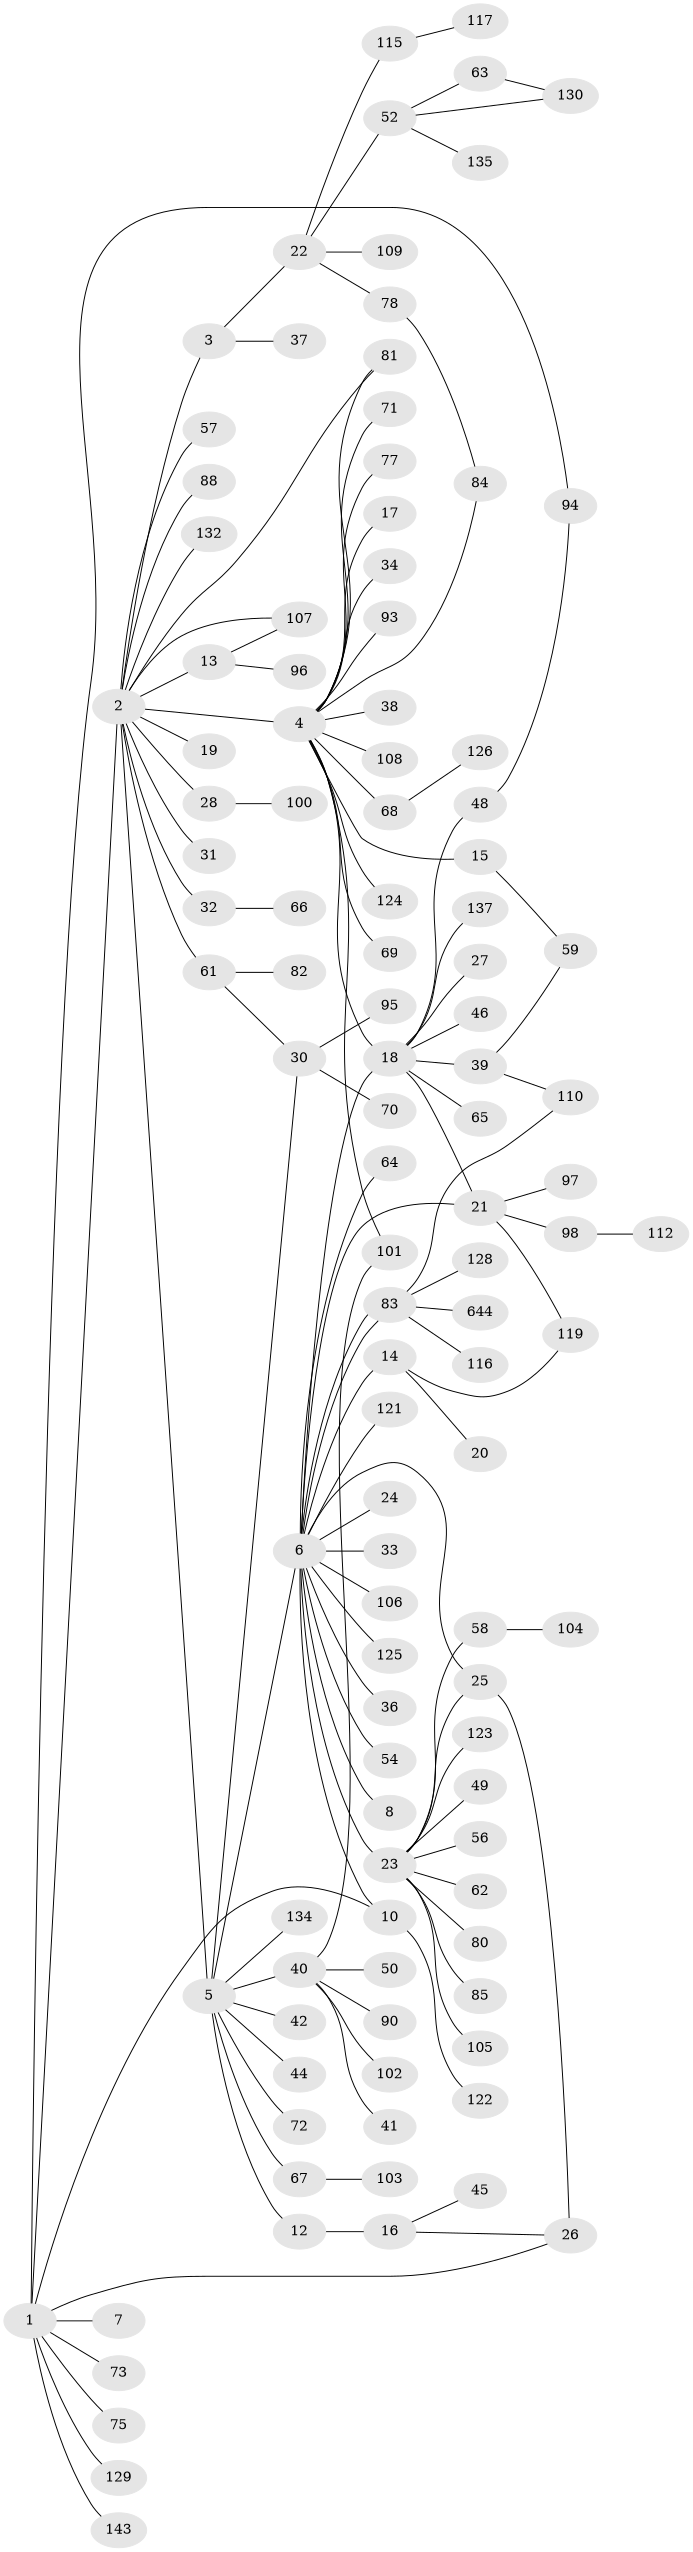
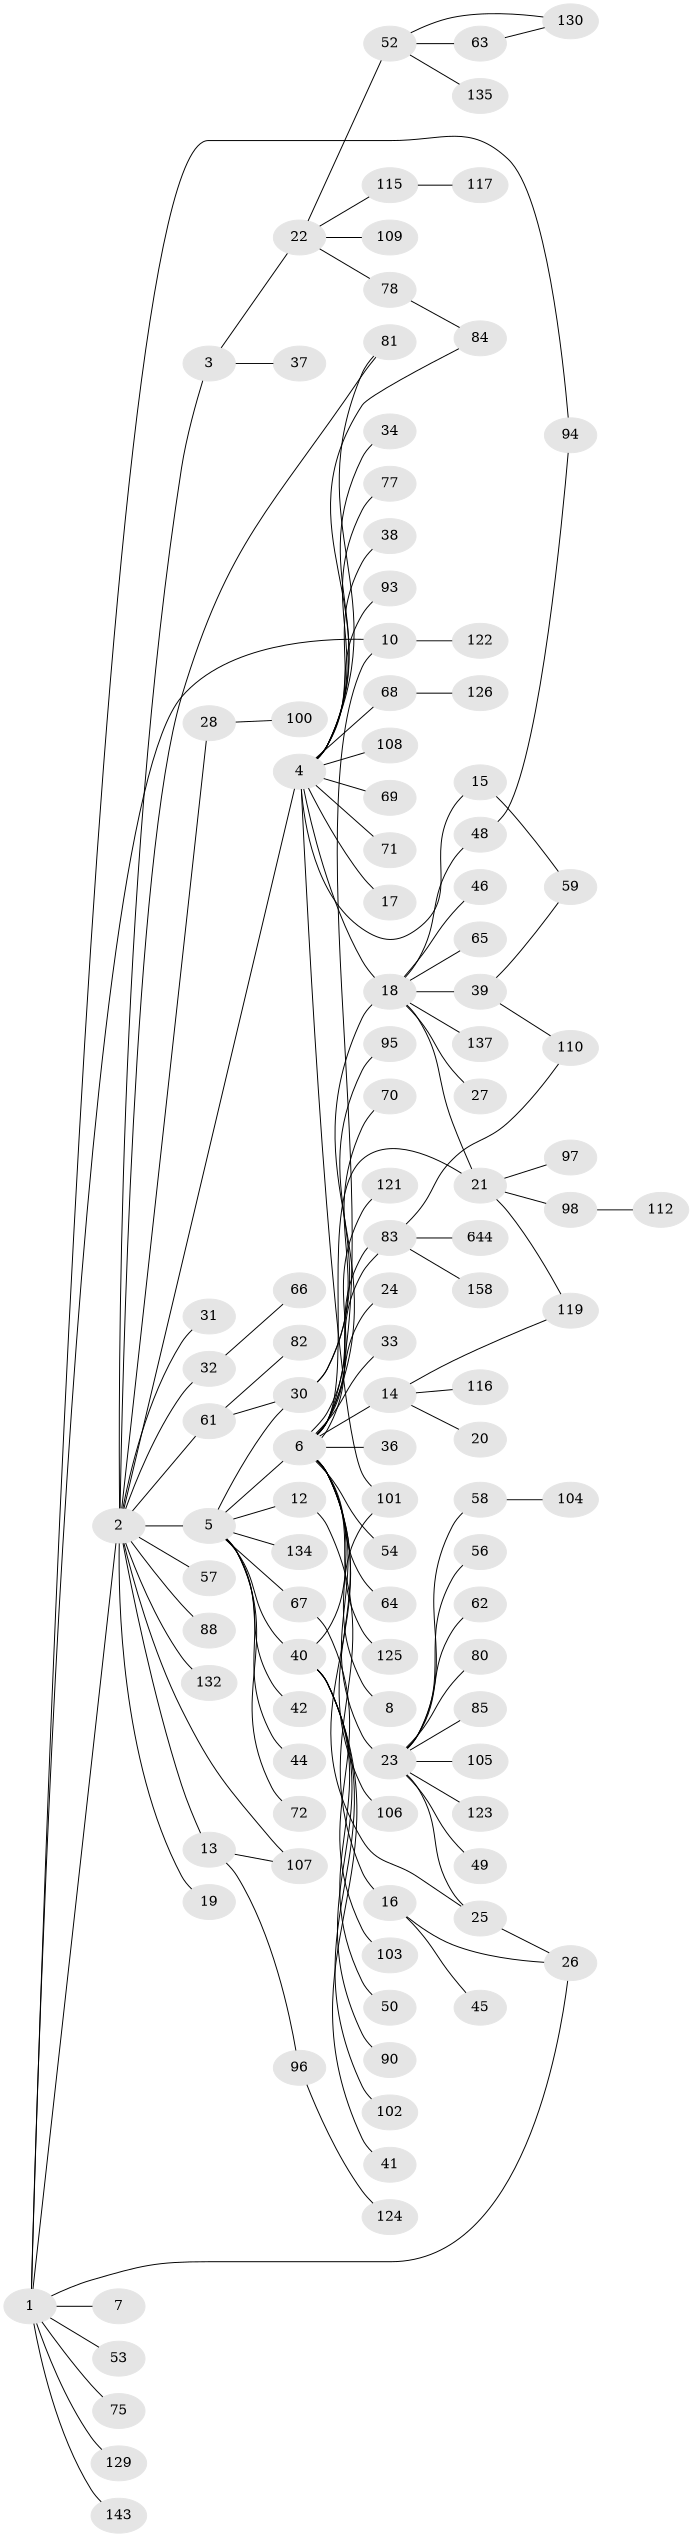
  graph {
    rankdir=LR
    node [color=gray90 style=filled]
    1 [super="+139"]
    2 [super="+87"]
    7
    10 [super="+60"]
    26 [super="+111"]
-   73
+   73 [label=53]
    75
    94
    129
    143
    3 [super="+53"]
    4 [super="+9"]
    5 [super="+11"]
    13 [super="+131"]
    19 [super="+86"]
    28 [super="+55"]
    31
    32
    57
    61
    81
    88 [super="+91"]
    107 [super="+113"]
    132
    122
    22 [super="+79"]
    37
    15
    17
    18 [super="+51"]
    34 [super="+47"]
    38
    68
    69
    71
    77
    84
    93
    101
    108
    124
    6 [super="+76"]
    12 [super="+99"]
    30 [super="+89"]
    40 [super="+140"]
    42
    44 [super="+74"]
    67
    n49 [label=72]
    134
    96
    100
    66
    82
    52 [super="+118"]
    78
    109
    115 [super="+120"]
    59
    21 [super="+127"]
    27 [super="+142"]
    39
    46
    48
    65 [super="+114"]
    137
    126
    8
    14
    23 [super="+43"]
    24
    25
    33
    36
    54
    64
    83 [super="+141"]
    106
    121
    125
    16 [super="+35"]
    70
    95 [super="+145"]
    41 [super="+72"]
    50
    90 [super="+133"]
    102
    103
    20 [super="+29"]
    119
    97
    98
    49
    56
    58
    62
    80
    85
    105
    123
    110
    116
-   128
+   128 [label=158]
    n104 [label=644]
    45
    112
    63 [super="+136"]
    130 [super="+138"]
    135
    117
    104
    1 -- 2
    1 -- 7
    1 -- 10
    1 -- 26
    1 -- 73
    1 -- 75
    1 -- 94
    1 -- 129
    1 -- 143
    2 -- 3
    2 -- 4
    2 -- 5
    2 -- 13
    2 -- 19
    2 -- 28
    2 -- 31
    2 -- 32
    2 -- 57
    2 -- 61
    2 -- 81
    2 -- 88
    2 -- 107
    2 -- 132
    10 -- 122
    3 -- 22
    3 -- 37
    4 -- 81
    4 -- 15
    4 -- 17
    4 -- 18
    4 -- 34
    4 -- 38
    4 -- 68
    4 -- 69
    4 -- 71
    4 -- 77
    4 -- 84
    4 -- 93
    4 -- 101
    4 -- 108
-   4 -- 124
+   96 -- 124
    5 -- 6
    5 -- 12
    5 -- 30
    5 -- 40
    5 -- 42
    5 -- 44
    5 -- 67
    5 -- n49
    5 -- 134
    13 -- 107
    13 -- 96
    28 -- 100
    32 -- 66
    61 -- 30
    61 -- 82
    22 -- 52
    22 -- 78
    22 -- 109
    22 -- 115
    15 -- 59
    18 -- 21
    18 -- 27
    18 -- 39
    18 -- 46
    18 -- 48
    18 -- 65
    18 -- 137
    68 -- 126
    6 -- 10
    6 -- 18
    6 -- 21
    6 -- 8
    6 -- 14
    6 -- 23 [weight=2]
    6 -- 24
    6 -- 25
    6 -- 33
    6 -- 36
    6 -- 54
    6 -- 64
    6 -- 83
    6 -- 83
    6 -- 106
    6 -- 121
    6 -- 125
    12 -- 16
    30 -- 70
    30 -- 95
    40 -- 101
    40 -- 41
    40 -- 50
    40 -- 90
    40 -- 102
    67 -- 103
    52 -- 63 [weight=2]
    52 -- 130
    52 -- 135
    78 -- 84
    115 -- 117
    21 -- 119
    21 -- 97
    21 -- 98
    39 -- 59
    39 -- 110
    48 -- 94
    14 -- 20
    14 -- 119
    23 -- 25
    23 -- 49
    23 -- 56
    23 -- 58
    23 -- 62
    23 -- 80
    23 -- 85
    23 -- 105
    23 -- 123
    25 -- 26
    83 -- 110
-   83 -- 116
+   14 -- 116
    83 -- 128
    83 -- n104
    16 -- 26
    16 -- 45
    98 -- 112
    58 -- 104
    63 -- 130
  }
